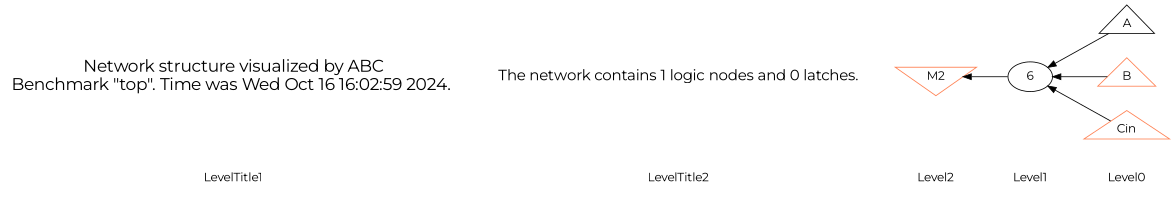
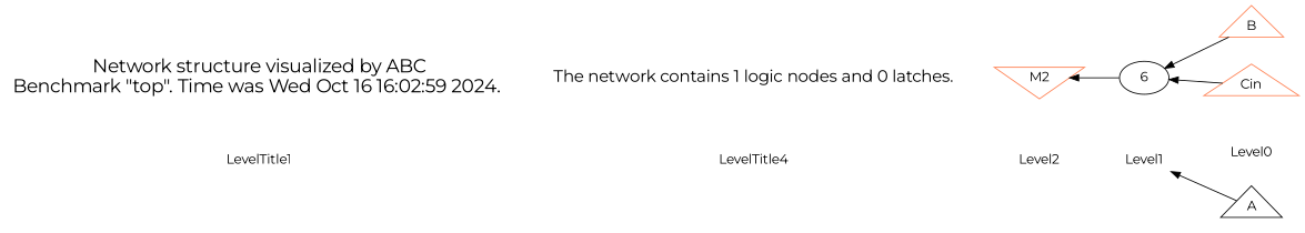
  digraph {
    fontname=Montserrat
    rankdir=LR
    node [fontname=Montserrat shape=plaintext]
    edge [dir=back fontname=Montserrat style=invis]
    LevelTitle1 [color=coral]
-   LevelTitle2
+   LevelTitle2 [label=LevelTitle4]
    Level2
    Level1
    Level0
    n6 [fontsize=20 label="Network structure visualized by ABC\nBenchmark \"top\". Time was Wed Oct 16 16:02:59 2024. "]
    n7 [fontsize=18 label="The network contains 1 logic nodes and 0 latches.\n"]
    n8 [color=coral fillcolor=coral label=M2 shape=invtriangle]
    n9 [label="6\n" shape=ellipse]
    n10 [color=black fillcolor=coral label=A shape=triangle]
    n11 [color=coral fillcolor=coral label=B shape=triangle]
    n12 [color=coral fillcolor=coral label=Cin shape=triangle]
    subgraph sub_1 {
      LevelTitle1
      LevelTitle2
      Level2
      Level1
      Level0
    }
    subgraph sub_2 {
      rank=same
      LevelTitle1
      n6
    }
    subgraph sub_3 {
      rank=same
      LevelTitle2
      n7
    }
    subgraph sub_4 {
      rank=same
      Level2
      n8
    }
    subgraph sub_5 {
      rank=same
      Level1
      n9
    }
    subgraph sub_6 {
      rank=same
      Level0
      n10
      n11
      n12
    }
    LevelTitle1 -> LevelTitle2
    LevelTitle2 -> Level2
    Level2 -> Level1
    Level1 -> Level0
    n6 -> n7
    n7 -> n8
    n8 -> n9 [style=solid]
-   n9 -> n10 [style=solid]
+   Level1 -> n10 [style=solid]
    n9 -> n11 [style=solid]
    n9 -> n12 [style=solid]
  }
